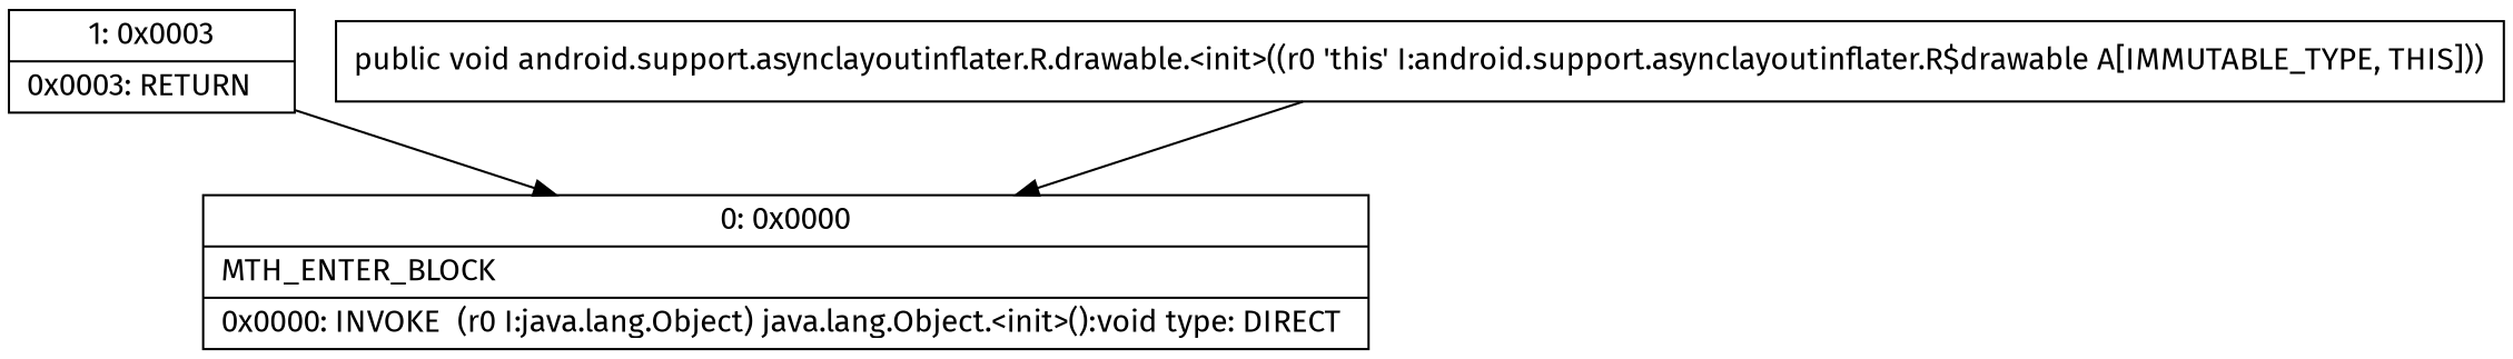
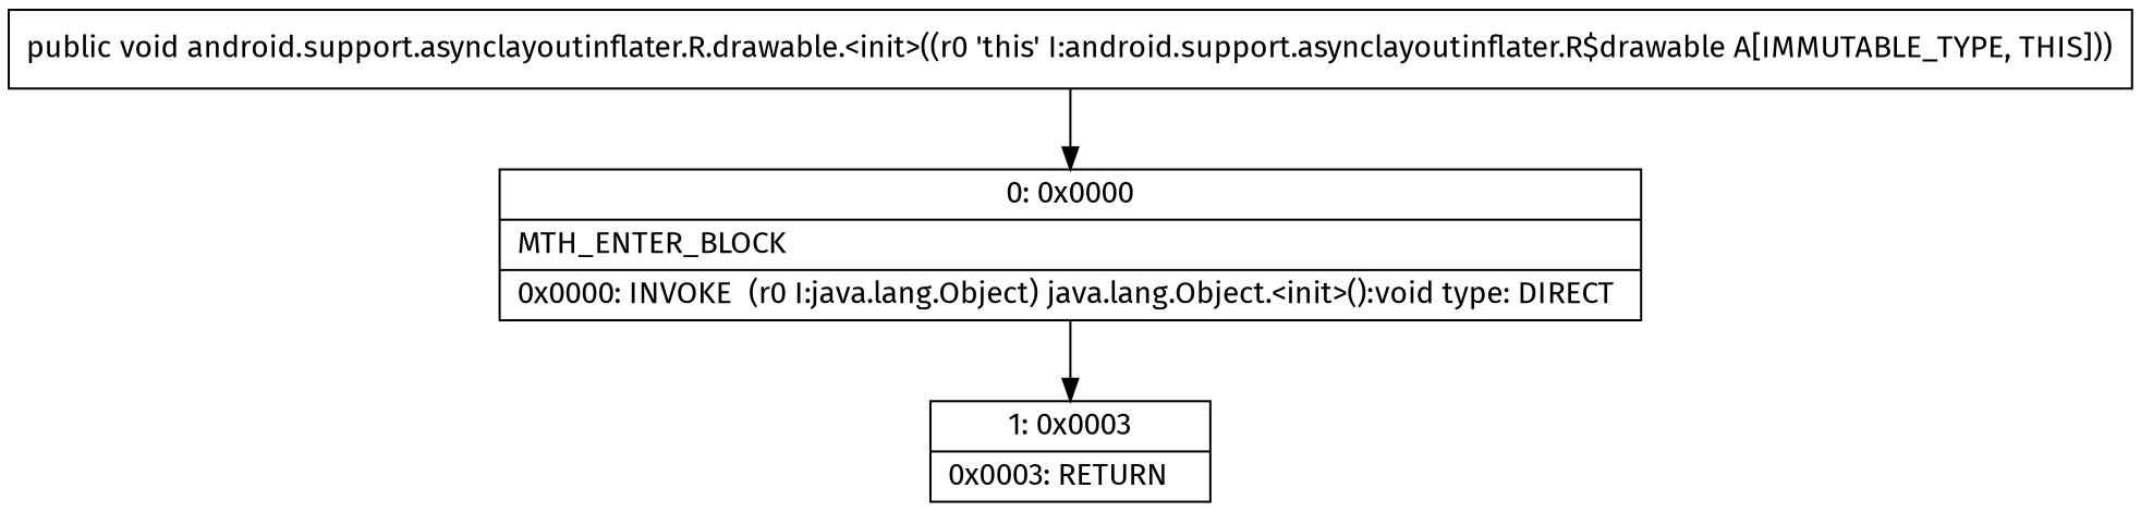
  digraph {
    fontname="Fira Sans"
    node [shape=record fontname="Fira Sans"]
    edge [fontname="Fira Sans"]
    n1 [label="{0\:\ 0x0000|MTH_ENTER_BLOCK\l|0x0000: INVOKE  (r0 I:java.lang.Object) java.lang.Object.\<init\>():void type: DIRECT \l}"]
    n2 [label="{1\:\ 0x0003|0x0003: RETURN   \l}"]
    n3 [label="{public void android.support.asynclayoutinflater.R.drawable.\<init\>((r0 'this' I:android.support.asynclayoutinflater.R$drawable A[IMMUTABLE_TYPE, THIS])) }"]
-   n2 -> n1
+   n1 -> n2
    n3 -> n1
  }
